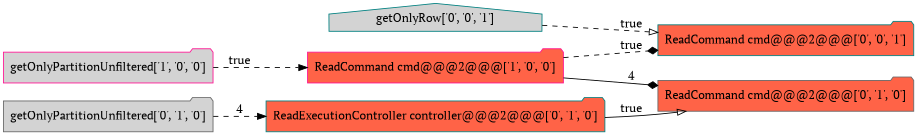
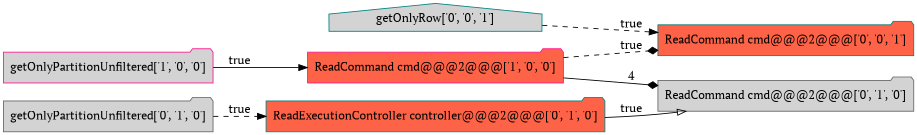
  digraph {
    fontname="PT Serif"
    rankdir=LR
    node [color=teal fillcolor=tomato fontname="PT Serif" shape=folder style=filled]
    edge [arrowhead=onormal fontname="PT Serif" style=dashed]
-   n1 [color=gray40 label="ReadCommand cmd@@@2@@@['0', '1', '0']"]
+   n1 [color=gray40 fillcolor=lightgray label="ReadCommand cmd@@@2@@@['0', '1', '0']"]
    n2 [fillcolor=lightgray label="getOnlyRow['0', '0', '1']" shape=house]
    n3 [label="ReadCommand cmd@@@2@@@['0', '0', '1']"]
    n4 [color=deeppink fillcolor=lightgray label="getOnlyPartitionUnfiltered['1', '0', '0']"]
    n5 [color=deeppink label="ReadCommand cmd@@@2@@@['1', '0', '0']"]
    n6 [label="ReadExecutionController controller@@@2@@@['0', '1', '0']"]
    n7 [color=gray40 fillcolor=lightgray label="getOnlyPartitionUnfiltered['0', '1', '0']"]
-   n2 -> n3 [label=true]
-   n4 -> n5 [arrowhead=normal label=true]
+   n2 -> n3 [arrowhead=normal label=true]
+   n4 -> n5 [arrowhead=normal label=true style=solid]
    n5 -> n1 [arrowhead=diamond label=4 style=solid]
    n5 -> n3 [arrowhead=diamond label=true]
    n6 -> n1 [label=true style=solid]
-   n7 -> n6 [arrowhead=normal label=4]
+   n7 -> n6 [arrowhead=normal label=true]
  }
